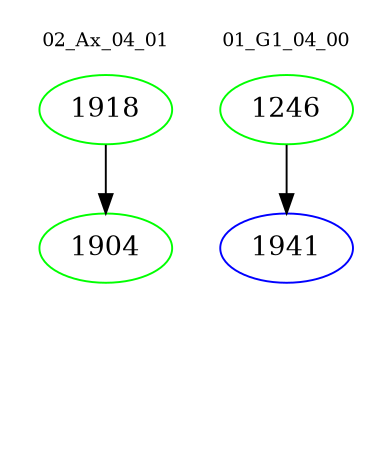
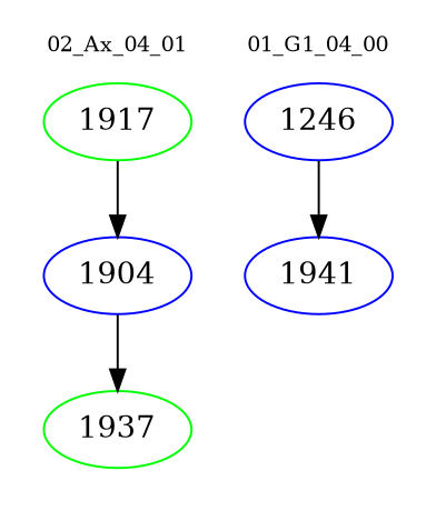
  digraph {
    node [color=green]
    edge [color=black]
-   n1 [label=1918]
-   n2 [label=1904]
-   n4 [label=1246]
+   n1 [label=1917]
+   n2 [color=blue label=1904]
+   n3 [label=1937]
+   n4 [color=blue label=1246]
    n5 [color=blue label=1941]
    subgraph cluster_1 {
      color=white
      fontsize=10
      label="02_Ax_04_01"
      n1
      n2
+     n3
    }
    subgraph cluster_2 {
      color=white
      fontsize=10
      label="01_G1_04_00"
      n4
      n5
    }
    n1 -> n2
+   n2 -> n3
    n4 -> n5
  }
